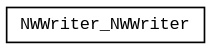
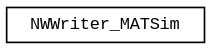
  digraph {
    rankdir=LR
    fontname="Liberation Mono"
-   n1 [color=black fillcolor=white fontname="Liberation Mono" fontsize=10 height=0.2 label=NWWriter_NWWriter shape=record style=filled width=0.4]
+   n1 [color=black fillcolor=white fontname="Liberation Mono" fontsize=10 height=0.2 label=NWWriter_MATSim shape=record style=filled width=0.4]
  }
